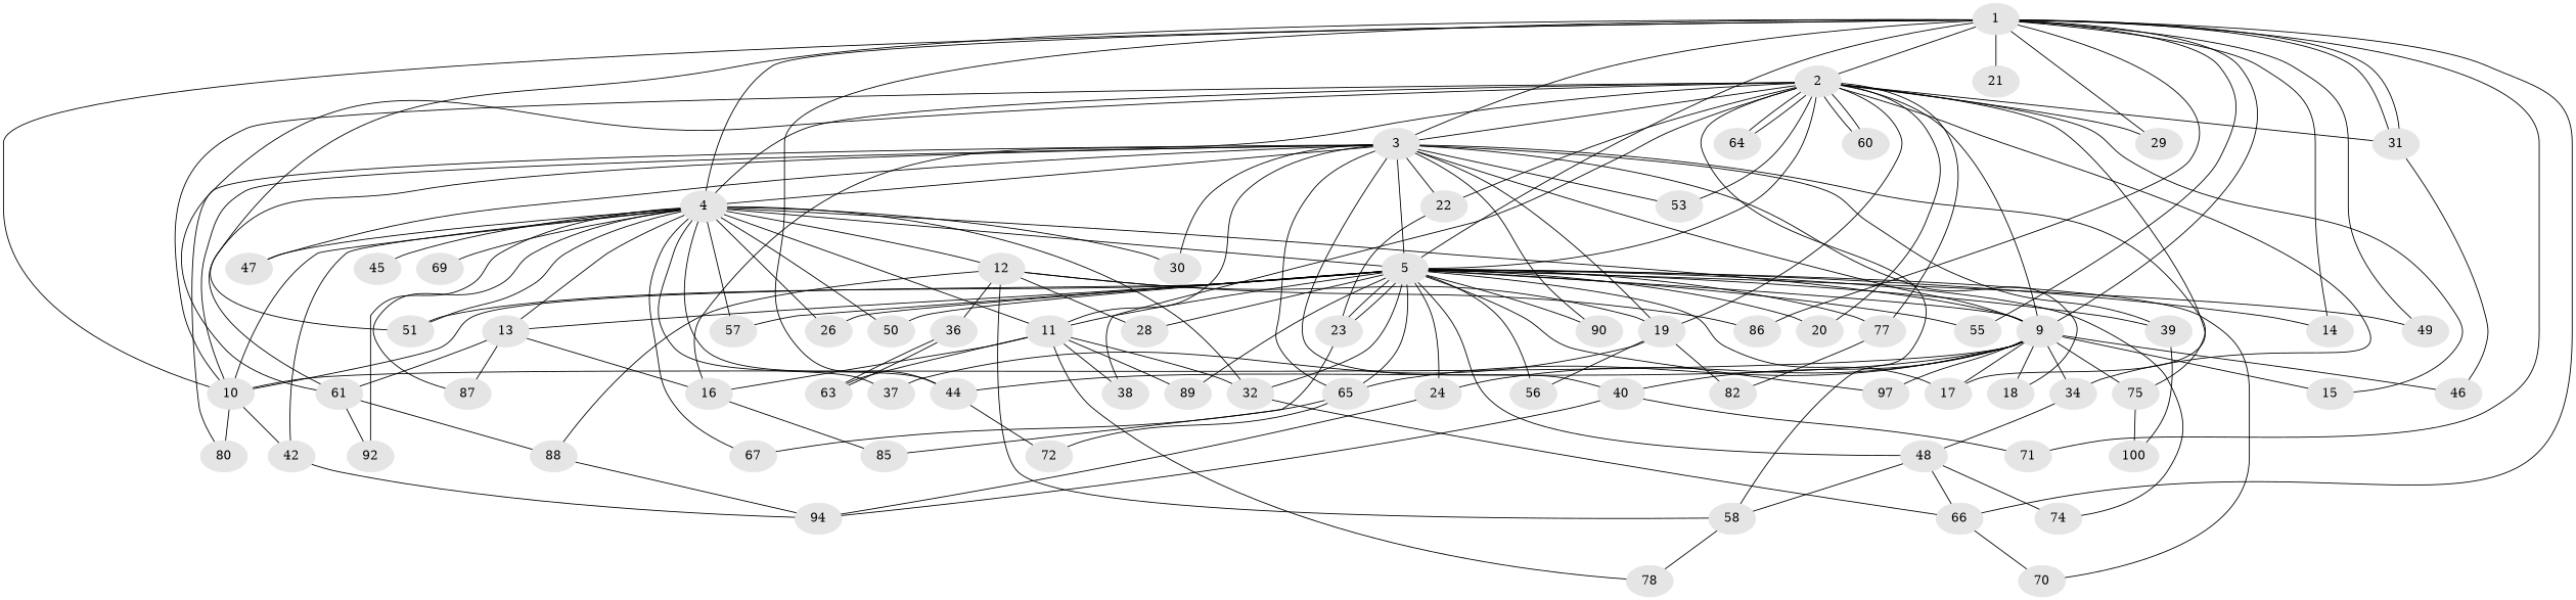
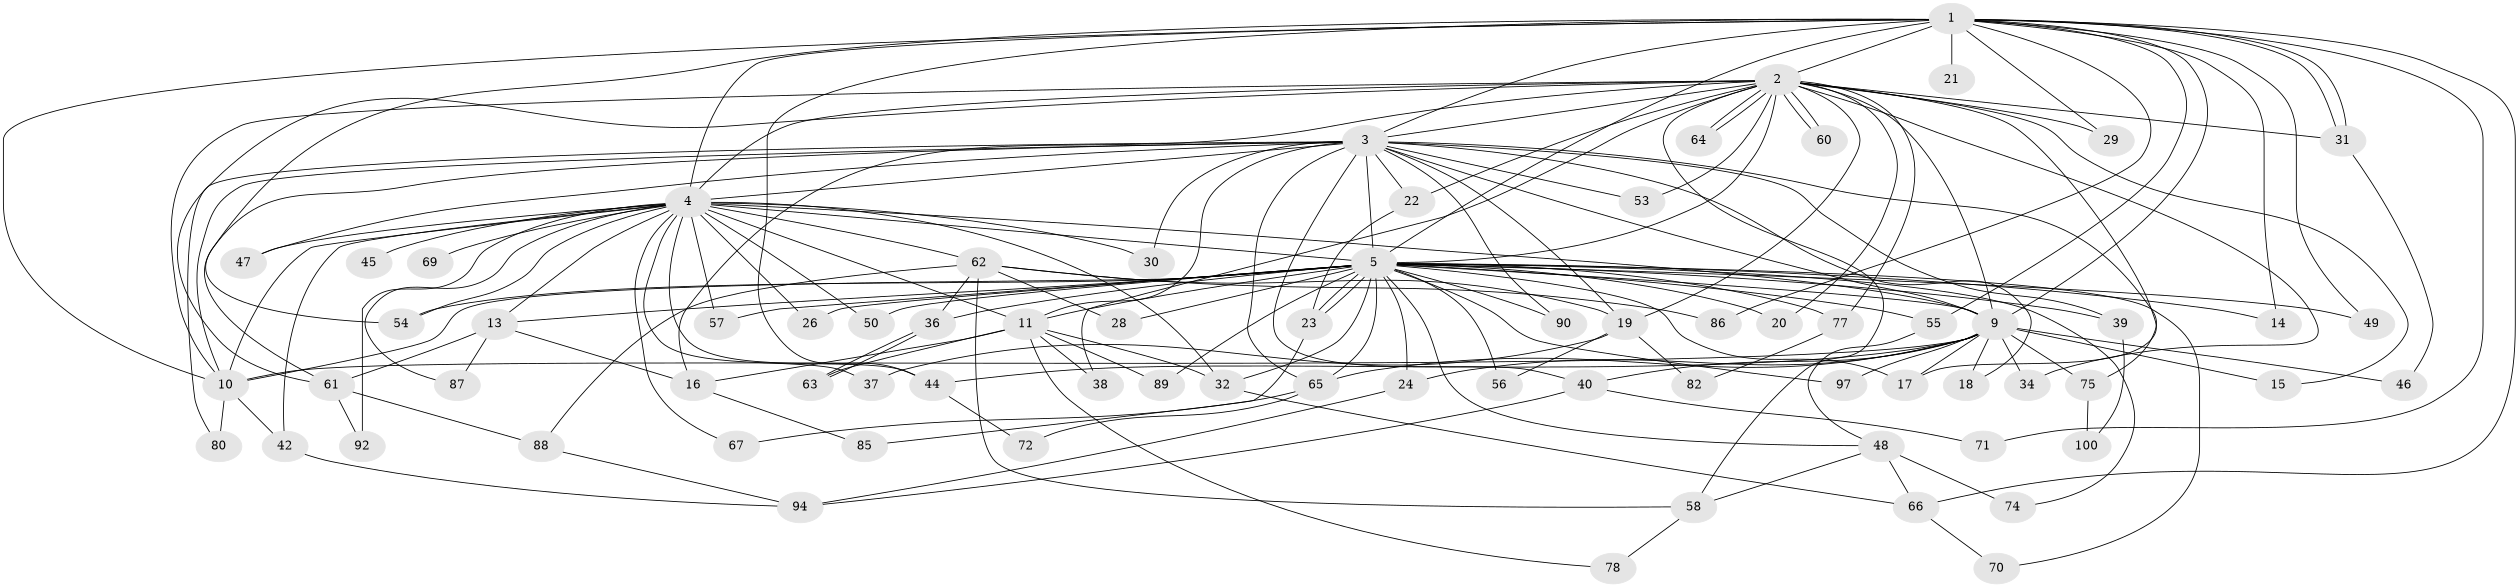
  graph {
    node [color=gray90 style=filled]
    1 [super="+58"]
    2 [super="+73"]
    3 [super="+6"]
    4 [super="+7"]
    5 [super="+8"]
    9 [super="+25"]
    10 [super="+35"]
    14
    21
    29
    31 [super="+41"]
    44 [super="+76"]
    49
-   54 [super="+59" label=51]
+   54 [super="+59"]
    55
    66
    71
    86
    15
    16 [super="+83"]
    17
    19
    20
    22
    34
    38
    53
    60
    61 [super="+79"]
    64
    n31 [label=58 super="+95"]
    77
    11 [super="+27"]
    18
    30 [super="+52"]
    39
    40
    47
    65 [super="+81"]
    75
    80
    90
-   12 [super="+84"]
+   12 [super="+84" label=62]
    13 [super="+51"]
    26 [super="+93"]
    32 [super="+43"]
    37
    42
    45
    50
    57
    67
    69
    87
    92
    23 [super="+33"]
    24
    28
    36
    48 [super="+91"]
    56 [super="+62"]
    70
    74
    89
    97
    46
    72
    85
    82
    88 [super="+99"]
    78
    63 [super="+98"]
    100
    94 [super="+96"]
    1 -- 2
    1 -- 3 [weight=2]
    1 -- 4 [weight=2]
    1 -- 5 [weight=2]
    1 -- 9
    1 -- 10
    1 -- 14
    1 -- 21
    1 -- 29
    1 -- 31
    1 -- 31
    1 -- 44
    1 -- 49
    1 -- 54
    1 -- 55
    1 -- 66
    1 -- 71
    1 -- 86
    2 -- 3 [weight=2]
    2 -- 4 [weight=2]
    2 -- 5 [weight=2]
    2 -- 9 [weight=2]
    2 -- 10
    2 -- 29
    2 -- 31
    2 -- 15
    2 -- 16
    2 -- 17
    2 -- 19
    2 -- 20
    2 -- 22
    2 -- 34
    2 -- 38
    2 -- 53
    2 -- 60
    2 -- 60
    2 -- 61
    2 -- 64
    2 -- 64
    2 -- n31
    2 -- 77
    3 -- 4 [weight=4]
    3 -- 5 [weight=4]
    3 -- 9 [weight=2]
    3 -- 10 [weight=2]
    3 -- 19
    3 -- 22
    3 -- 53
    3 -- 61
    3 -- 11
    3 -- 18
    3 -- 30 [weight=2]
    3 -- 39
    3 -- 40
    3 -- 47
    3 -- 65
    3 -- 75
    3 -- 80
    3 -- 90
    4 -- 5 [weight=4]
    4 -- 9 [weight=2]
    4 -- 10 [weight=2]
    4 -- 44 [weight=2]
    4 -- 54
    4 -- 11
    4 -- 30
    4 -- 47
    4 -- 12
    4 -- 13
    4 -- 26
    4 -- 32
    4 -- 37
    4 -- 42
    4 -- 45
    4 -- 50
    4 -- 57
    4 -- 67
    4 -- 69
    4 -- 87
    4 -- 92
    5 -- 9 [weight=2]
    5 -- 10 [weight=3]
    5 -- 14
    5 -- 49
    5 -- 54
    5 -- 55
    5 -- 17
    5 -- 20
    5 -- 77
    5 -- 11
    5 -- 39
    5 -- 65
    5 -- 90
    5 -- 13 [weight=2]
    5 -- 26
    5 -- 32
    5 -- 50
    5 -- 57
    5 -- 23
    5 -- 23
    5 -- 24
    5 -- 28
+   5 -- 36
    5 -- 48
    5 -- 56 [weight=2]
    5 -- 70
    5 -- 74
    5 -- 89
    5 -- 97
    9 -- 10
    9 -- 44
    9 -- 15
    9 -- 17
    9 -- 34
    9 -- 18
    9 -- 40
    9 -- 65
    9 -- 75
    9 -- 24
    9 -- 97
    9 -- 46
    10 -- 80
    10 -- 42
    31 -- 46
    44 -- 72
    66 -- 70
    16 -- 85
    19 -- 37
    19 -- 56
    19 -- 82
    22 -- 23
-   34 -- 48
+   55 -- 48
    61 -- 92
    61 -- 88
    n31 -- 78
    77 -- 82
    11 -- 16
    11 -- 38
    11 -- 32
    11 -- 89
    11 -- 78
    11 -- 63
    39 -- 100
    40 -- 71
    40 -- 94
    65 -- 67
    65 -- 72
    75 -- 100
    12 -- 86
    12 -- 19
    12 -- n31
    12 -- 28
    12 -- 36
    12 -- 88
    13 -- 16
    13 -- 61
    13 -- 87
    32 -- 66
    42 -- 94
    23 -- 85
    24 -- 94
    36 -- 63
    36 -- 63
    48 -- 66
    48 -- n31
    48 -- 74
    88 -- 94
  }
